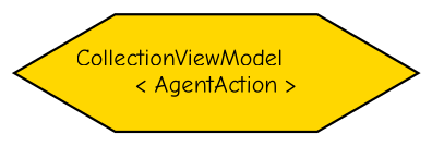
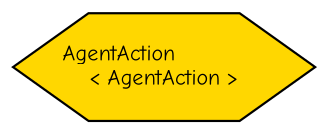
  digraph {
    rankdir=LR
    fontname="Comic Neue"
-   n1 [color=black fillcolor=gold fontname="Comic Neue" fontsize=10 height=0.2 label="CollectionViewModel\l\< AgentAction \>" shape=hexagon style=filled width=0.4]
+   n1 [color=black fillcolor=gold fontname="Comic Neue" fontsize=10 height=0.2 label="AgentAction\l\< AgentAction \>" shape=hexagon style=filled width=0.4]
  }
